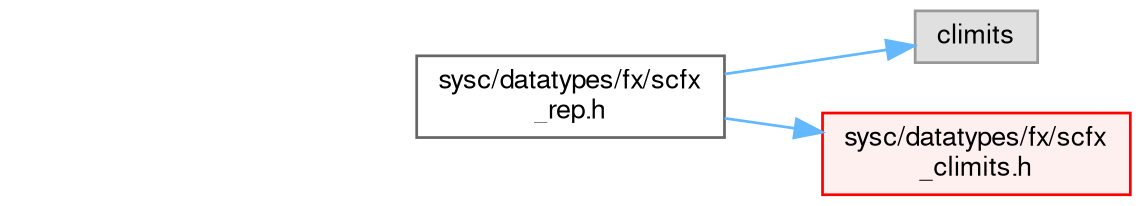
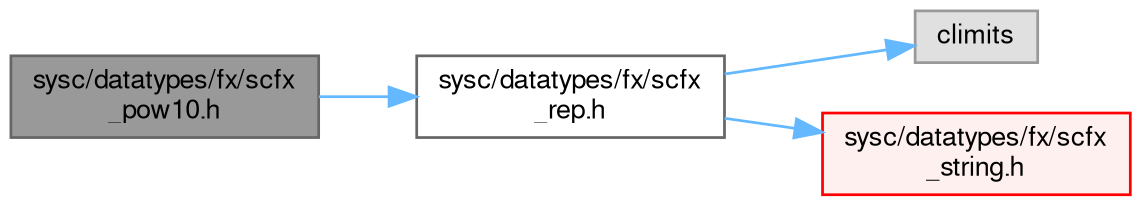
  digraph {
    rankdir=LR
    node [fontname=FreeSans fontsize=10 shape=box style=filled]
    edge [color=steelblue1 fontname=FreeSans fontsize=10 labelfontname=FreeSans labelfontsize=10 style=solid]
+   n1 [color=gray40 fillcolor=grey60 fontcolor=black height=0.2 label="sysc/datatypes/fx/scfx\l_pow10.h" width=0.4]
    n2 [color=grey40 fillcolor=white height=0.2 label="sysc/datatypes/fx/scfx\l_rep.h" width=0.4]
    n3 [color=grey60 fillcolor="#E0E0E0" height=0.2 label=climits width=0.4]
-   n4 [color=red fillcolor="#FFF0F0" height=0.2 label="sysc/datatypes/fx/scfx\l_climits.h" width=0.4]
+   n4 [color=red fillcolor="#FFF0F0" height=0.2 label="sysc/datatypes/fx/scfx\l_string.h" width=0.4]
+   n1 -> n2
    n2 -> n3
    n2 -> n4
  }
